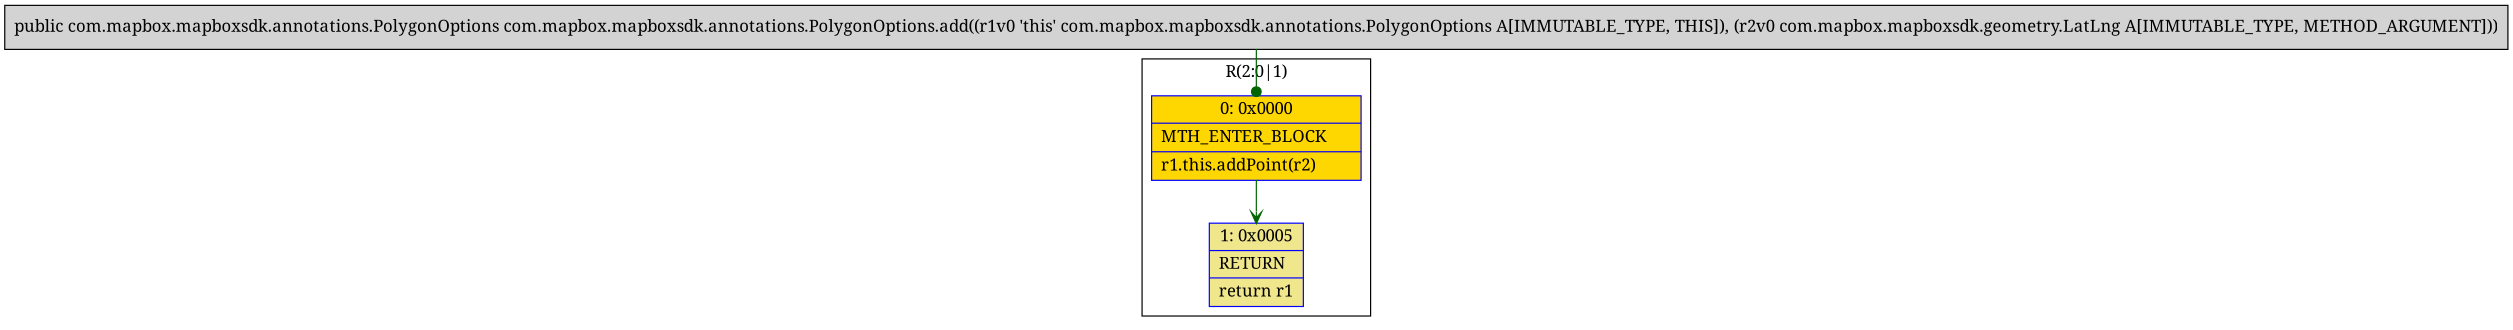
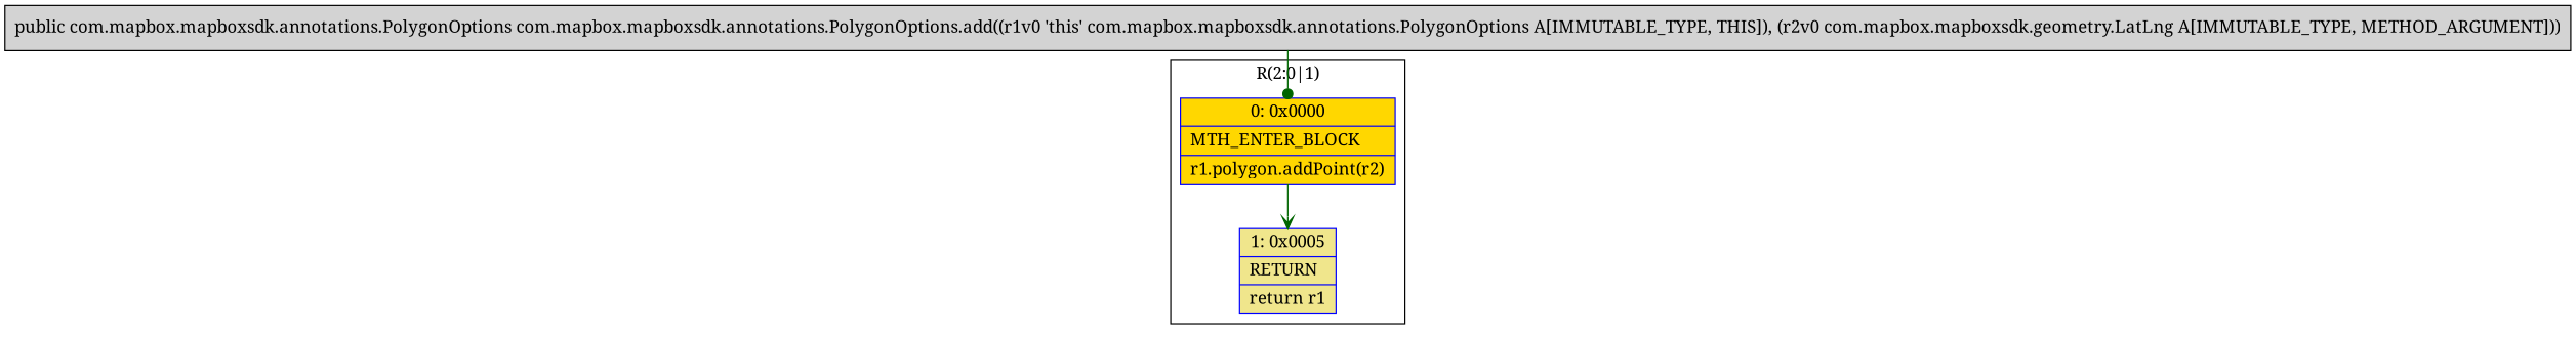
  digraph {
    fontname="Noto Serif"
    node [color=blue shape=record style=filled fontname="Noto Serif"]
    edge [color=darkgreen fontname="Noto Serif"]
-   n1 [label="{0\:\ 0x0000|MTH_ENTER_BLOCK\l|r1.this.addPoint(r2)\l}" fillcolor=gold]
+   n1 [label="{0\:\ 0x0000|MTH_ENTER_BLOCK\l|r1.polygon.addPoint(r2)\l}" fillcolor=gold]
    n2 [label="{1\:\ 0x0005|RETURN\l|return r1\l}" fillcolor=khaki]
    n3 [label="{public com.mapbox.mapboxsdk.annotations.PolygonOptions com.mapbox.mapboxsdk.annotations.PolygonOptions.add((r1v0 'this' com.mapbox.mapboxsdk.annotations.PolygonOptions A[IMMUTABLE_TYPE, THIS]), (r2v0 com.mapbox.mapboxsdk.geometry.LatLng A[IMMUTABLE_TYPE, METHOD_ARGUMENT])) }" fillcolor=lightgrey color=""]
    subgraph cluster_1 {
      label="R(2:0|1)"
      n1
      n2
    }
    n1 -> n2 [arrowhead=vee]
    n3 -> n1 [arrowhead=dot]
  }
